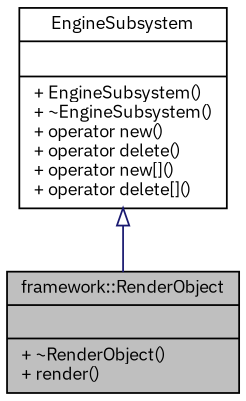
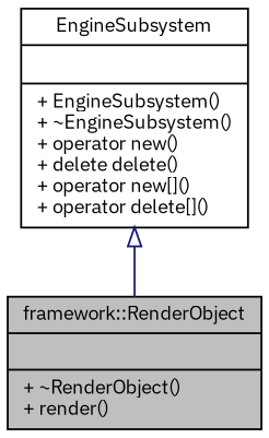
  digraph {
    fontname="IBM Plex Sans"
    node [color=black fontname="IBM Plex Sans" fontsize=10 shape=record style=filled]
    n1 [fillcolor=grey75 fontcolor=black height=0.2 label="{framework::RenderObject\n||+ ~RenderObject()\l+ render()\l}" width=0.4]
-   n2 [fillcolor=white height=0.2 label="{EngineSubsystem\n||+ EngineSubsystem()\l+ ~EngineSubsystem()\l+ operator new()\l+ operator delete()\l+ operator new[]()\l+ operator delete[]()\l}" width=0.4]
+   n2 [fillcolor=white height=0.2 label="{EngineSubsystem\n||+ EngineSubsystem()\l+ ~EngineSubsystem()\l+ operator new()\l+ delete delete()\l+ operator new[]()\l+ operator delete[]()\l}" width=0.4]
    n2 -> n1 [arrowtail=empty color=midnightblue dir=back fontname="IBM Plex Sans" fontsize=10 labelfontname=FreeSans labelfontsize=10 style=solid]
  }
